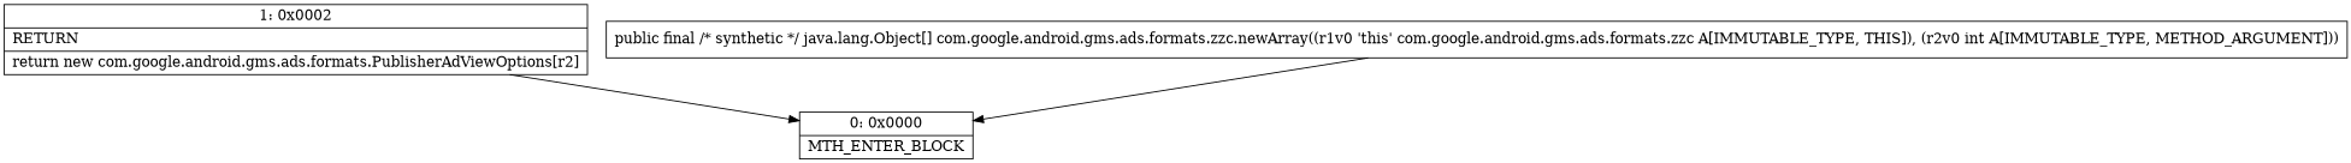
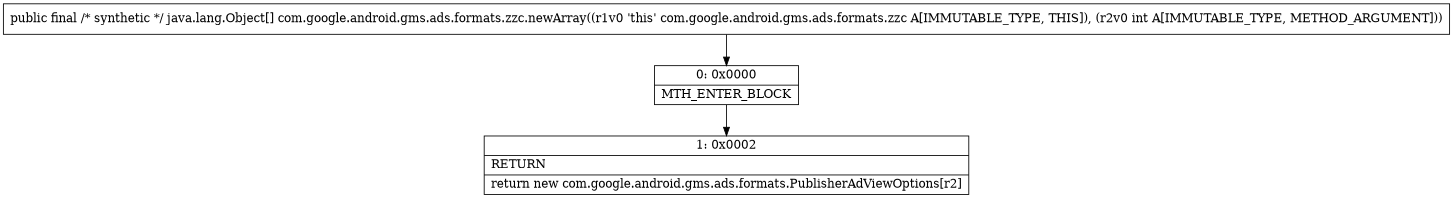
  digraph {
    node [shape=record]
    n1 [label="{0\:\ 0x0000|MTH_ENTER_BLOCK\l}"]
    n2 [label="{1\:\ 0x0002|RETURN\l|return new com.google.android.gms.ads.formats.PublisherAdViewOptions[r2]\l}"]
    n3 [label="{public final \/* synthetic *\/ java.lang.Object[] com.google.android.gms.ads.formats.zzc.newArray((r1v0 'this' com.google.android.gms.ads.formats.zzc A[IMMUTABLE_TYPE, THIS]), (r2v0 int A[IMMUTABLE_TYPE, METHOD_ARGUMENT])) }"]
-   n2 -> n1
+   n1 -> n2
    n3 -> n1
  }
